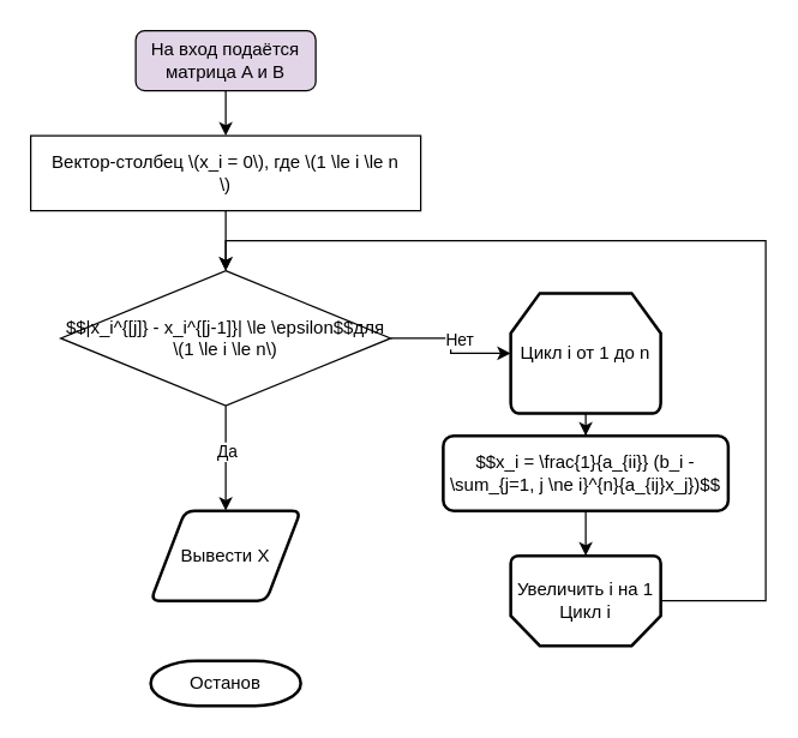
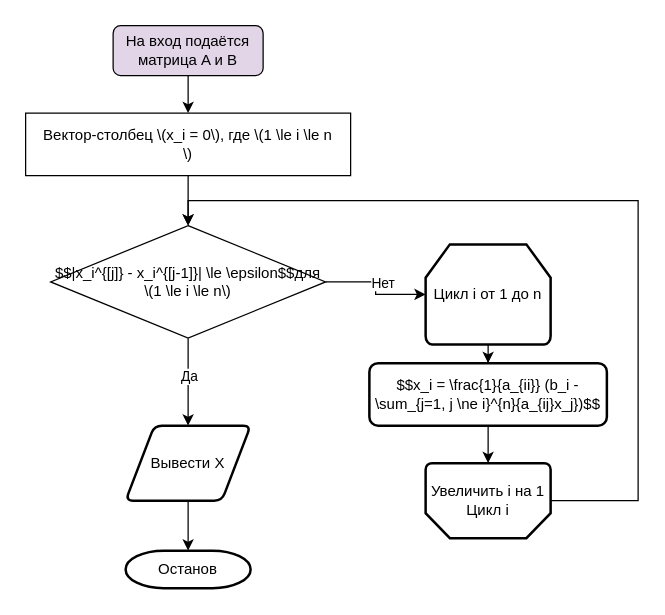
  <mxCell id="0" />
  <mxCell id="1" parent="0" />
  <mxCell id="2" style="edgeStyle=orthogonalEdgeStyle;rounded=0;orthogonalLoop=1;jettySize=auto;html=1;" edge="1" parent="1" source="3" target="5"><mxGeometry relative="1" as="geometry" /></mxCell>
  <mxCell id="3" value="На вход подаётся матрица A и B" style="rounded=1;whiteSpace=wrap;html=1;fontSize=12;glass=0;strokeWidth=1;shadow=0;fillColor=#e1d5e7;" parent="1" vertex="1"><mxGeometry x="90" y="20" width="120" height="40" as="geometry" /></mxCell>
  <mxCell id="4" style="edgeStyle=orthogonalEdgeStyle;rounded=0;orthogonalLoop=1;jettySize=auto;html=1;" edge="1" parent="1" source="5" target="10"><mxGeometry relative="1" as="geometry" /></mxCell>
  <mxCell id="5" value="Вектор-столбец \(x_i = 0\), где \(1 \le i \le n&lt;br&gt;\)" style="rounded=0;whiteSpace=wrap;html=1;" vertex="1" parent="1"><mxGeometry x="20" y="90" width="260" height="50" as="geometry" /></mxCell>
  <mxCell id="6" style="edgeStyle=orthogonalEdgeStyle;rounded=0;orthogonalLoop=1;jettySize=auto;html=1;entryX=0;entryY=0.5;entryDx=0;entryDy=0;entryPerimeter=0;" edge="1" parent="1" source="10" target="12"><mxGeometry relative="1" as="geometry" /></mxCell>
  <mxCell id="7" value="Нет" style="edgeLabel;html=1;align=center;verticalAlign=middle;resizable=0;points=[];" vertex="1" connectable="0" parent="6"><mxGeometry x="-0.262" relative="1" as="geometry"><mxPoint x="12" as="offset" /></mxGeometry></mxCell>
  <mxCell id="8" style="edgeStyle=orthogonalEdgeStyle;rounded=0;orthogonalLoop=1;jettySize=auto;html=1;" edge="1" parent="1" source="10" target="18"><mxGeometry relative="1" as="geometry" /></mxCell>
  <mxCell id="9" value="Да" style="edgeLabel;html=1;align=center;verticalAlign=middle;resizable=0;points=[];" vertex="1" connectable="0" parent="8"><mxGeometry x="0.211" y="-1" relative="1" as="geometry"><mxPoint x="1" y="-12" as="offset" /></mxGeometry></mxCell>
  <mxCell id="10" value="$$|x_i^{[j]} - x_i^{[j-1]}| \le \epsilon$$для \(1 \le i \le n\)" style="rhombus;whiteSpace=wrap;html=1;" vertex="1" parent="1"><mxGeometry x="40" y="180" width="220" height="90" as="geometry" /></mxCell>
  <mxCell id="11" style="edgeStyle=orthogonalEdgeStyle;rounded=0;orthogonalLoop=1;jettySize=auto;html=1;entryX=0.5;entryY=0;entryDx=0;entryDy=0;" edge="1" parent="1" source="12" target="16"><mxGeometry relative="1" as="geometry" /></mxCell>
  <mxCell id="12" value="Цикл i от 1 до n" style="strokeWidth=2;html=1;shape=mxgraph.flowchart.loop_limit;whiteSpace=wrap;" vertex="1" parent="1"><mxGeometry x="340" y="195" width="100" height="80" as="geometry" /></mxCell>
  <mxCell id="13" style="edgeStyle=orthogonalEdgeStyle;rounded=0;orthogonalLoop=1;jettySize=auto;html=1;entryX=0.5;entryY=0;entryDx=0;entryDy=0;" edge="1" parent="1" source="14" target="10"><mxGeometry relative="1" as="geometry"><mxPoint x="520.69" y="160" as="targetPoint" /><Array as="points"><mxPoint x="510" y="400" /><mxPoint x="510" y="160" /><mxPoint x="150" y="160" /></Array></mxGeometry></mxCell>
  <mxCell id="14" value="Увеличить i на 1&lt;br&gt;Цикл i" style="strokeWidth=2;html=1;shape=mxgraph.flowchart.loop_limit;whiteSpace=wrap;rotation=0;portConstraintRotation=0;rotatable=1;treeFolding=0;direction=west;" vertex="1" parent="1"><mxGeometry x="340" y="370" width="100" height="60" as="geometry" /></mxCell>
  <mxCell id="15" style="edgeStyle=orthogonalEdgeStyle;rounded=0;orthogonalLoop=1;jettySize=auto;html=1;" edge="1" parent="1" source="16" target="14"><mxGeometry relative="1" as="geometry" /></mxCell>
  <mxCell id="16" value="$$x_i = \frac{1}{a_{ii}} (b_i - \sum_{j=1, j \ne i}^{n}{a_{ij}x_j})$$" style="rounded=1;whiteSpace=wrap;html=1;absoluteArcSize=1;arcSize=14;strokeWidth=2;" vertex="1" parent="1"><mxGeometry x="295" y="290" width="190" height="50" as="geometry" /></mxCell>
+ <mxCell id="17" style="edgeStyle=orthogonalEdgeStyle;rounded=0;orthogonalLoop=1;jettySize=auto;html=1;" edge="1" parent="1" source="18" target="19"><mxGeometry relative="1" as="geometry" /></mxCell>
  <mxCell id="18" value="Вывести X" style="shape=parallelogram;html=1;strokeWidth=2;perimeter=parallelogramPerimeter;whiteSpace=wrap;rounded=1;arcSize=12;size=0.23;" vertex="1" parent="1"><mxGeometry x="100" y="340" width="100" height="60" as="geometry" /></mxCell>
  <mxCell id="19" value="Останов" style="strokeWidth=2;html=1;shape=mxgraph.flowchart.terminator;whiteSpace=wrap;" vertex="1" parent="1"><mxGeometry x="100" y="440" width="100" height="30" as="geometry" /></mxCell>
